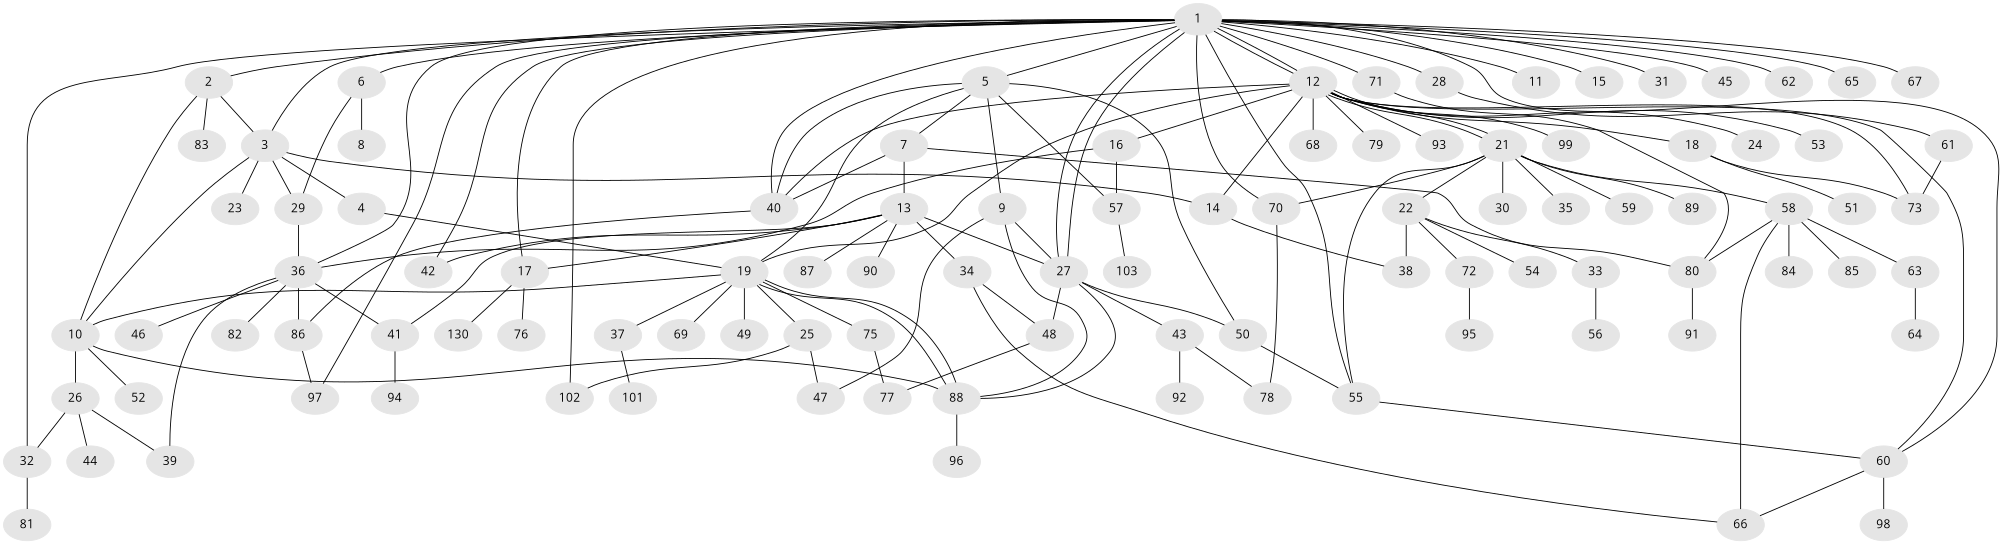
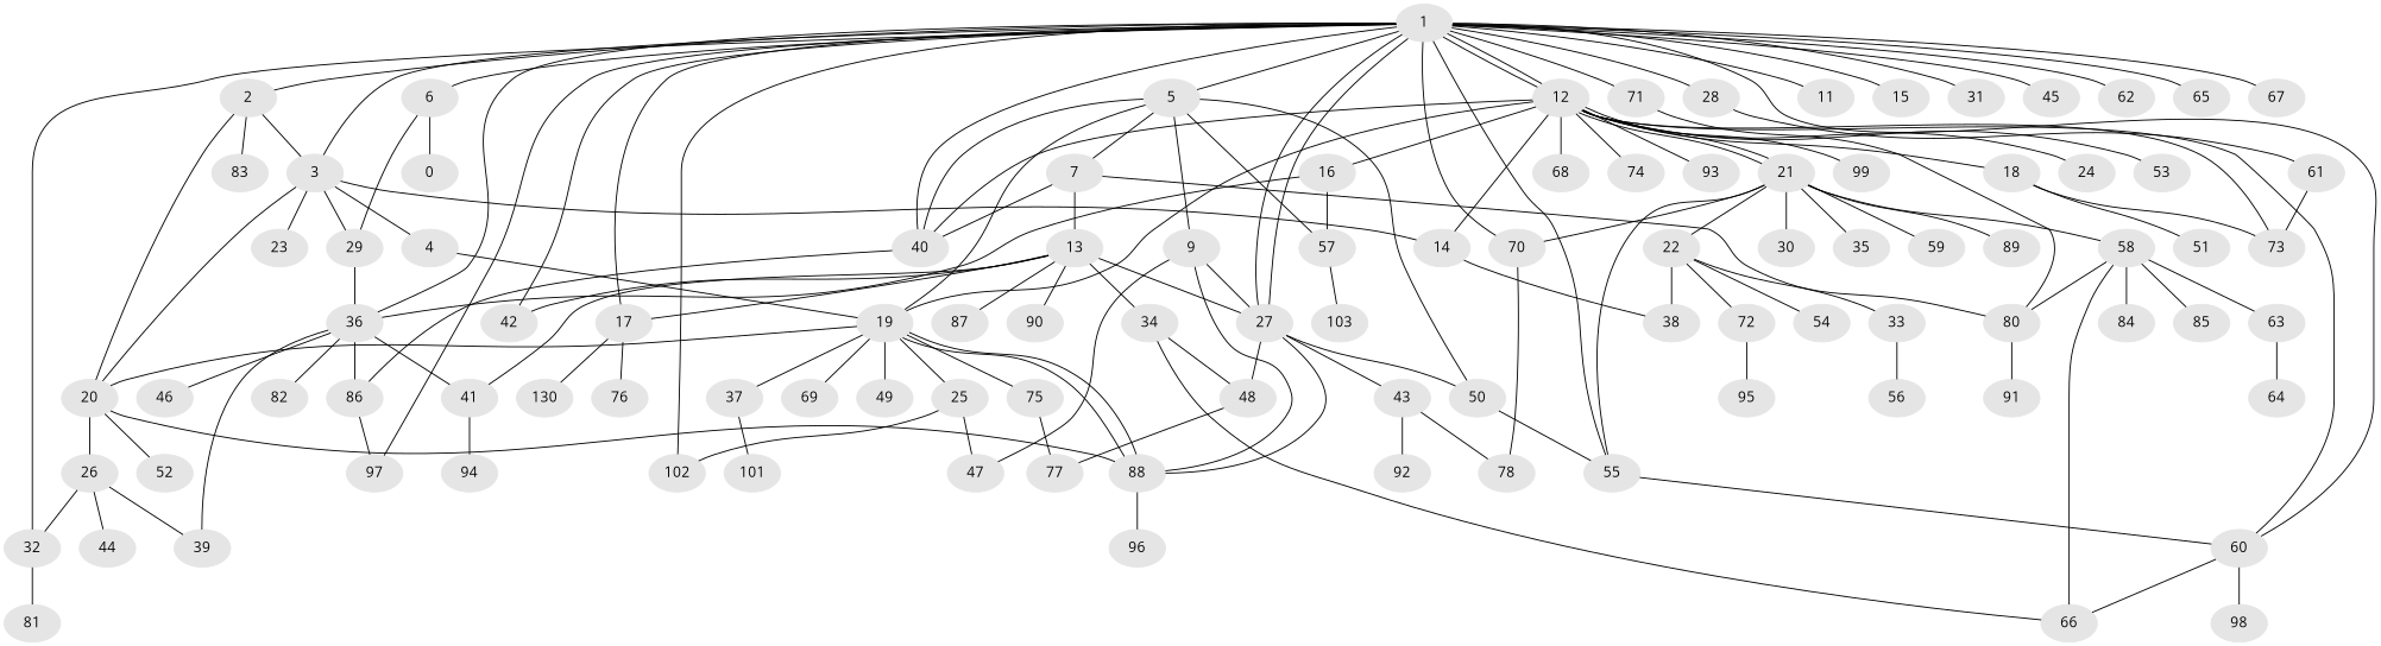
  graph {
    fontname="Open Sans"
    node [color=gray90 fontname="Open Sans" style=filled]
    edge [fontname="Open Sans"]
    1
    2
    3
    5
    6
    11
    12
    15
    17
    27
    28
    31
    32
    36
    40
    42
    45
    55
    60
    62
    65
    67
    70
    71
    97
    102
-   20 [label=10]
+   20
    83
    4
    14
    23
    29
    19
    7
    9
    50
    57
-   8
+   8 [label=0]
    16
    18
    21
    24
    53
    68
    73
-   79
+   79 [label=74]
    93
    99
    76
    n50 [label=130]
    88
    43
    48
    61
    81
    41
    39
    46
    82
    86
    66
    98
    78
    80
    26
    52
    38
    25
    37
    49
    69
    75
    13
    47
    103
    34
    87
    90
    91
    96
    51
    22
    30
    35
    58
    59
    89
    94
    101
    77
    44
    33
    54
    72
    63
    84
    85
    56
    95
    92
    64
    1 -- 2
    1 -- 3
    1 -- 5
    1 -- 6
    1 -- 11
    1 -- 12
    1 -- 12
    1 -- 15
    1 -- 17
    1 -- 27
    1 -- 27
    1 -- 28
    1 -- 31
    1 -- 32
    1 -- 36
    1 -- 40
    1 -- 42
    1 -- 45
    1 -- 55
    1 -- 60
    1 -- 62
    1 -- 65
    1 -- 67
    1 -- 70
    1 -- 71
    1 -- 97
    1 -- 102
    2 -- 3
    2 -- 20
    2 -- 83
    3 -- 20
    3 -- 4
    3 -- 14
    3 -- 23
    3 -- 29
    5 -- 40
    5 -- 19
    5 -- 7
    5 -- 9
    5 -- 50
    5 -- 57
    6 -- 29
    6 -- 8
    12 -- 40
    12 -- 60
    12 -- 14
    12 -- 19
    12 -- 16
    12 -- 18
    12 -- 21
    12 -- 21
    12 -- 24
    12 -- 53
    12 -- 68
    12 -- 73
    12 -- 79
    12 -- 93
    12 -- 99
    17 -- 76
    17 -- n50
    27 -- 50
    27 -- 88
    27 -- 43
    27 -- 48
    28 -- 61
    32 -- 81
    36 -- 41
    36 -- 39
    36 -- 46
    36 -- 82
    36 -- 86
    40 -- 86
    55 -- 60
    60 -- 66
    60 -- 98
    70 -- 78
    71 -- 80
    20 -- 88
    20 -- 26
    20 -- 52
    4 -- 19
    14 -- 38
    29 -- 36
    19 -- 20
    19 -- 88
    19 -- 88
    19 -- 25
    19 -- 37
    19 -- 49
    19 -- 69
    19 -- 75
    7 -- 40
    7 -- 80
    7 -- 13
    9 -- 27
    9 -- 88
    9 -- 47
    50 -- 55
    57 -- 103
    16 -- 36
    16 -- 57
    18 -- 73
    18 -- 51
    21 -- 55
    21 -- 70
    21 -- 22
    21 -- 30
    21 -- 35
    21 -- 58
    21 -- 59
    21 -- 89
    88 -- 96
    43 -- 78
    43 -- 92
    48 -- 77
    61 -- 73
    41 -- 94
    86 -- 97
    80 -- 91
    26 -- 32
    26 -- 39
    26 -- 44
    25 -- 102
    25 -- 47
    37 -- 101
    75 -- 77
    13 -- 17
    13 -- 27
    13 -- 42
    13 -- 41
    13 -- 34
    13 -- 87
    13 -- 90
    34 -- 48
    34 -- 66
    22 -- 38
    22 -- 33
    22 -- 54
    22 -- 72
    58 -- 66
    58 -- 80
    58 -- 63
    58 -- 84
    58 -- 85
    33 -- 56
    72 -- 95
    63 -- 64
  }
